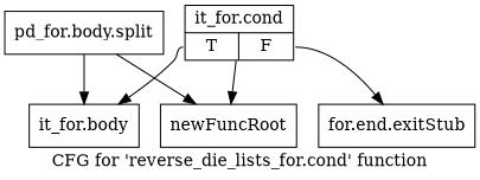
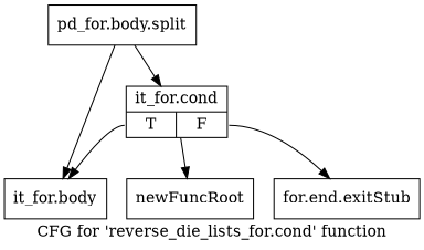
  digraph {
    label="CFG for 'reverse_die_lists_for.cond' function"
    node [shape=record]
    n1 [label="{newFuncRoot}"]
    n2 [label="{it_for.cond|{<s0>T|<s1>F}}"]
    n3 [label="{for.end.exitStub}"]
    n4 [label="{it_for.body}"]
    n5 [label="{pd_for.body.split}"]
    n2 -> n1
    n2 -> n3 [tailport=s1]
    n2 -> n4 [tailport=s0]
-   n5 -> n1
+   n5 -> n2
    n5 -> n4
  }
